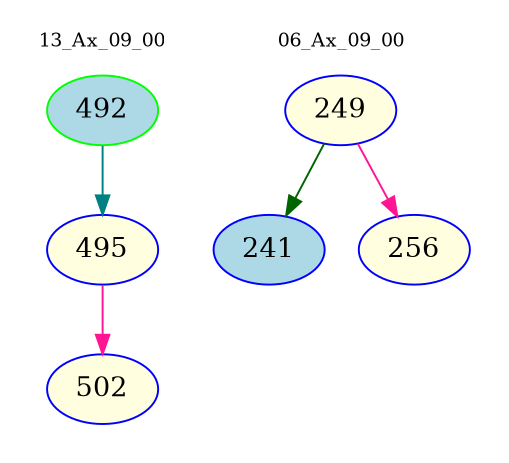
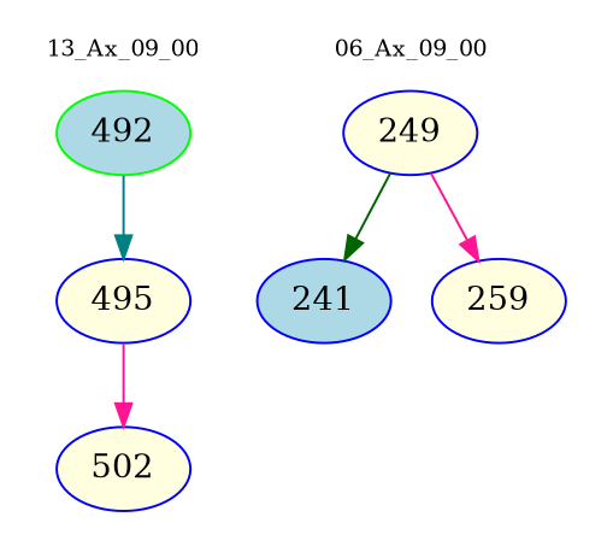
  digraph {
    node [color=blue fillcolor=lightyellow style=filled]
    edge [color=deeppink]
    n1 [label=495]
    n2 [color=green fillcolor=lightblue label=492]
    n3 [label=502]
    n4 [label=249]
    n5 [fillcolor=lightblue label=241]
-   n6 [label=256]
+   n6 [label=259]
    subgraph cluster_1 {
      color=white
      fontsize=10
      label="13_Ax_09_00"
      n1
      n2
      n3
    }
    subgraph cluster_2 {
      color=white
      fontsize=10
      label="06_Ax_09_00"
      n4
      n5
      n6
    }
    n1 -> n3
    n2 -> n1 [color=teal]
    n4 -> n5 [color=darkgreen]
    n4 -> n6
  }
